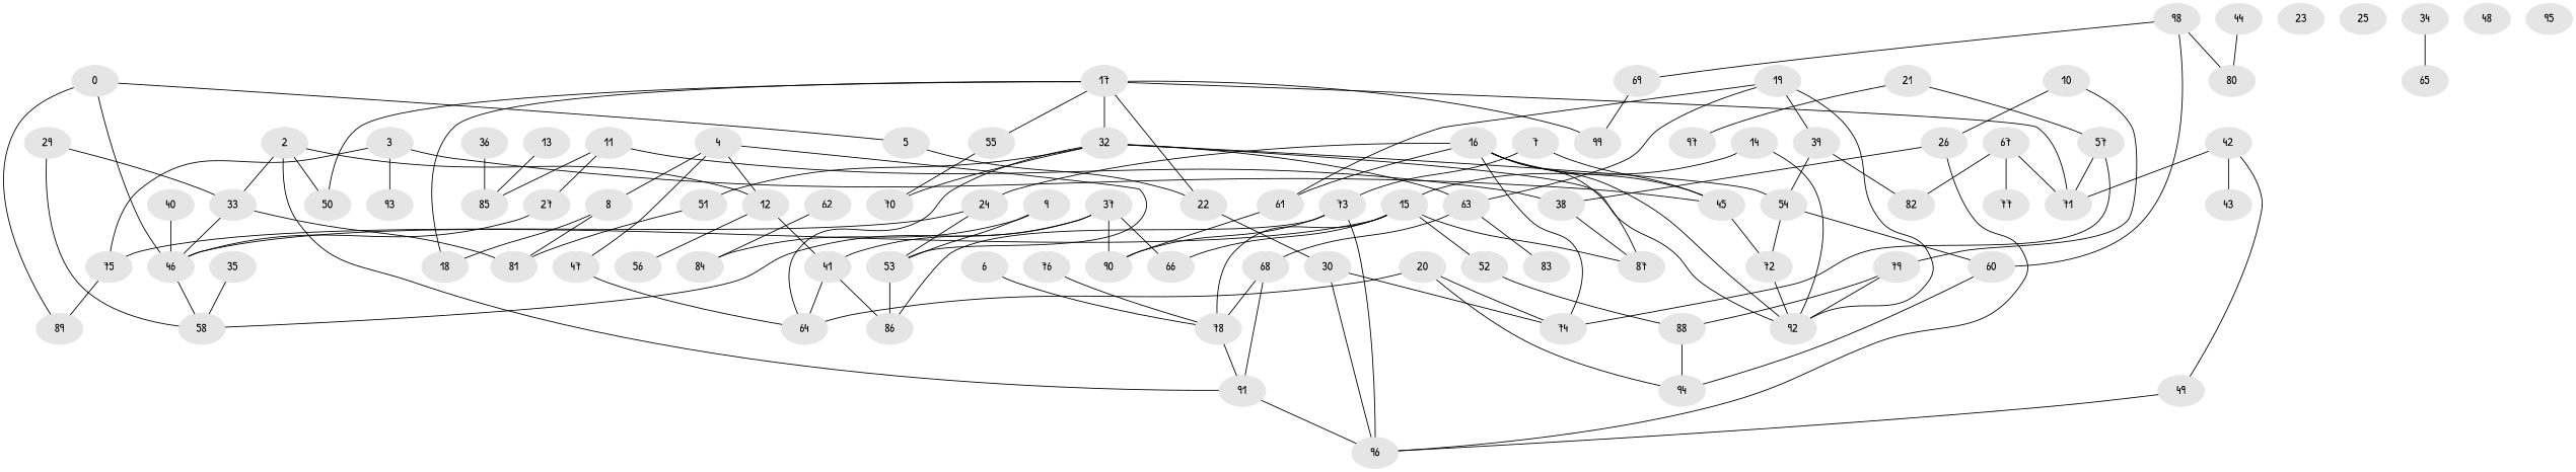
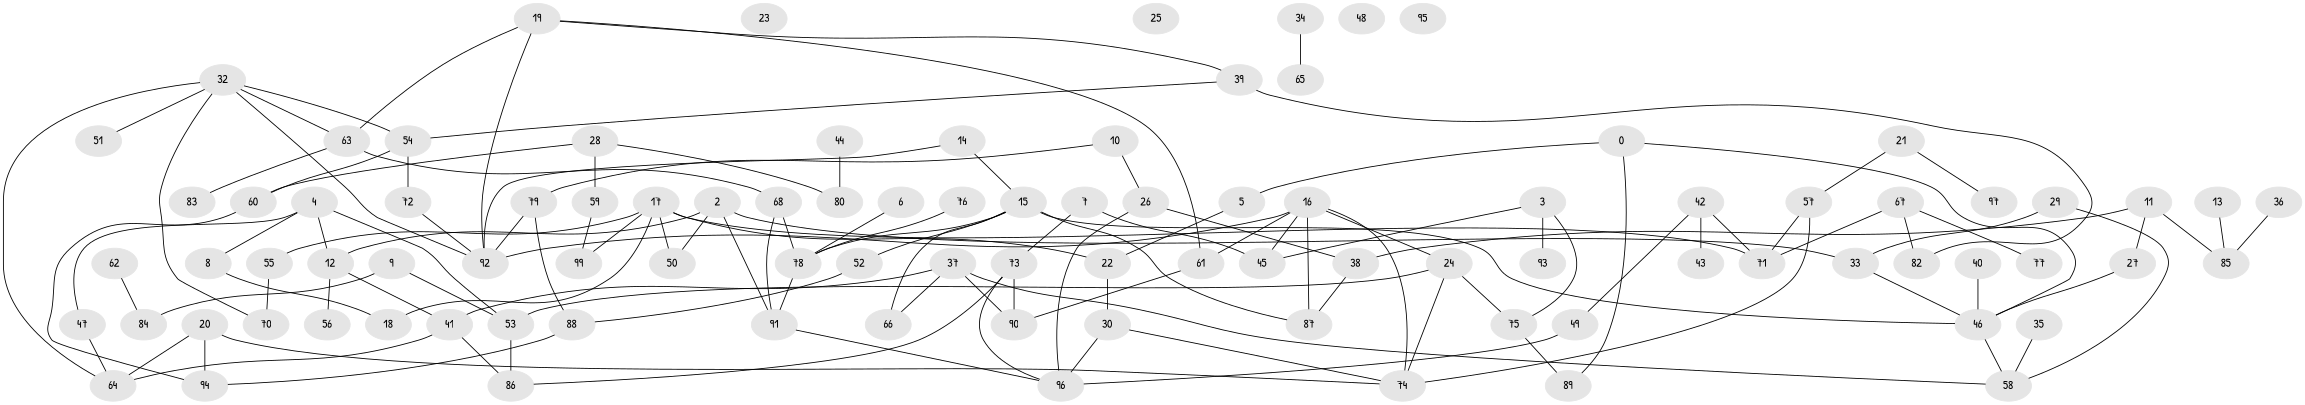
  graph {
    fontname="Patrick Hand"
    node [color=gray90 fontname="Patrick Hand" style=filled]
    edge [fontname="Patrick Hand"]
    n1 [label=0]
    5
    46
    89
    22
    58
    2
    12
    33
    50
    91
    41
    56
-   81
    96
    3
    45
    75
    93
    72
    4
    8
    47
    53
    18
    64
    86
    30
    6
    78
    7
    73
    90
    9
    84
    10
    26
    79
    38
    92
    88
    11
    27
    85
    87
    13
    14
    15
    52
    66
    16
    24
    61
    74
    17
    32
    55
    n58 [label=99]
    71
    70
    63
    51
    54
    19
    39
    82
    68
    83
    20
    94
    21
    57
    97
    23
    25
-   28 [label=98]
-   59 [label=69]
+   28
+   59
    60
    80
    29
    35
    36
    34
    65
    37
    40
    42
    43
    49
    44
    48
    62
    67
    77
    76
    95
    n1 -- 5
    n1 -- 46
    n1 -- 89
    5 -- 22
    46 -- 58
    22 -- 30
    2 -- 12
    2 -- 33
    2 -- 50
    2 -- 91
    12 -- 41
    12 -- 56
    33 -- 46
-   33 -- 81
    91 -- 96
    41 -- 64
    41 -- 86
    3 -- 45
    3 -- 75
    3 -- 93
-   45 -- 72
    75 -- 89
    72 -- 92
    4 -- 12
    4 -- 8
    4 -- 47
    4 -- 53
-   8 -- 81
    8 -- 18
    47 -- 64
    53 -- 86
    30 -- 96
    30 -- 74
    6 -- 78
    78 -- 91
    7 -- 45
    7 -- 73
    73 -- 96
    73 -- 86
    73 -- 90
    9 -- 53
    9 -- 84
    10 -- 26
    10 -- 79
    26 -- 96
    26 -- 38
    79 -- 92
    79 -- 88
    38 -- 87
    88 -- 94
    11 -- 38
    11 -- 27
    11 -- 85
    27 -- 46
    13 -- 85
    14 -- 92
    14 -- 15
    15 -- 46
    15 -- 78
    15 -- 87
    15 -- 52
    15 -- 66
    52 -- 88
    16 -- 45
    16 -- 92
    16 -- 87
    16 -- 24
    16 -- 61
    16 -- 74
    24 -- 75
    24 -- 53
+   24 -- 74
    61 -- 90
    17 -- 22
    17 -- 50
    17 -- 18
-   17 -- 32
    17 -- 55
    17 -- n58
    17 -- 71
    32 -- 64
    32 -- 92
    32 -- 70
    32 -- 63
    32 -- 51
    32 -- 54
    55 -- 70
    63 -- 68
    63 -- 83
-   51 -- 81
    54 -- 72
    54 -- 60
    19 -- 92
    19 -- 61
    19 -- 63
    19 -- 39
    39 -- 54
    39 -- 82
    68 -- 91
    68 -- 78
    20 -- 64
    20 -- 74
    20 -- 94
    21 -- 57
    21 -- 97
    57 -- 74
    57 -- 71
    28 -- 59
    28 -- 60
    28 -- 80
    59 -- n58
    60 -- 94
    29 -- 58
    29 -- 33
    35 -- 58
    36 -- 85
    34 -- 65
    37 -- 58
    37 -- 41
    37 -- 90
    37 -- 66
    40 -- 46
    42 -- 71
    42 -- 43
    42 -- 49
    49 -- 96
    44 -- 80
    62 -- 84
    67 -- 71
    67 -- 82
    67 -- 77
    76 -- 78
  }
